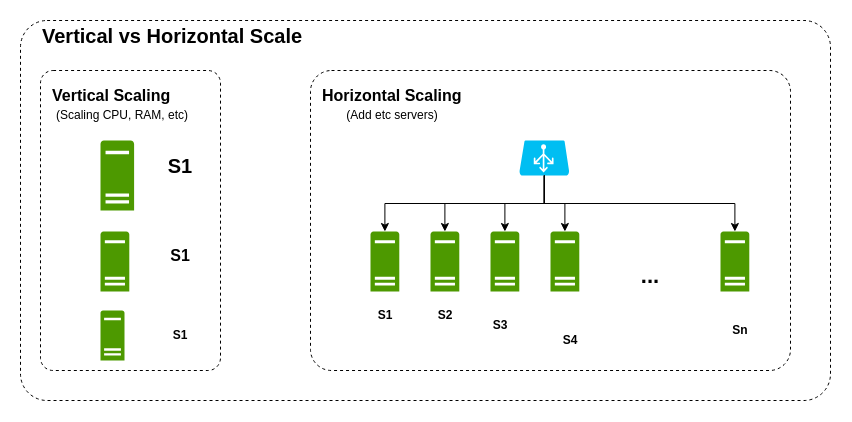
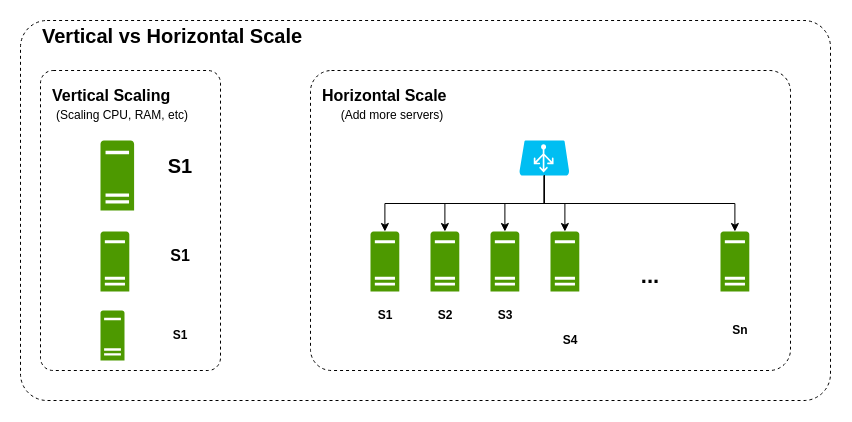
  <mxCell id="0" />
  <mxCell id="1" parent="0" />
  <mxCell id="2" value="" style="rounded=1;whiteSpace=wrap;html=1;dashed=1;fillColor=none;arcSize=7;" vertex="1" parent="1"><mxGeometry x="20" y="20" width="810" height="380" as="geometry" /></mxCell>
  <mxCell id="3" value="" style="rounded=1;whiteSpace=wrap;html=1;dashed=1;fillColor=none;arcSize=7;" vertex="1" parent="1"><mxGeometry x="40" y="70" width="180" height="300" as="geometry" /></mxCell>
  <mxCell id="4" value="" style="sketch=0;aspect=fixed;pointerEvents=1;shadow=0;dashed=0;html=1;strokeColor=none;labelPosition=center;verticalLabelPosition=bottom;verticalAlign=top;align=center;fillColor=#4D9900;shape=mxgraph.mscae.enterprise.server_generic" vertex="1" parent="1"><mxGeometry x="100" y="140" width="33.6" height="70" as="geometry" /></mxCell>
  <mxCell id="5" value="Vertical vs Horizontal Scale" style="text;html=1;align=left;verticalAlign=middle;whiteSpace=wrap;rounded=0;fontStyle=1;fontSize=20;" vertex="1" parent="1"><mxGeometry x="40" y="20" width="430" height="30" as="geometry" /></mxCell>
  <mxCell id="6" value="Vertical Scaling" style="text;html=1;align=left;verticalAlign=middle;whiteSpace=wrap;rounded=0;fontStyle=1;fontSize=16;" vertex="1" parent="1"><mxGeometry x="50" y="80" width="160" height="30" as="geometry" /></mxCell>
  <mxCell id="7" value="(Scaling CPU, RAM, etc)" style="text;html=1;align=center;verticalAlign=middle;whiteSpace=wrap;rounded=0;" vertex="1" parent="1"><mxGeometry x="47" y="100" width="150" height="30" as="geometry" /></mxCell>
  <mxCell id="8" value="" style="sketch=0;aspect=fixed;pointerEvents=1;shadow=0;dashed=0;html=1;strokeColor=none;labelPosition=center;verticalLabelPosition=bottom;verticalAlign=top;align=center;fillColor=#4D9900;shape=mxgraph.mscae.enterprise.server_generic" vertex="1" parent="1"><mxGeometry x="100" y="231" width="28.8" height="60" as="geometry" /></mxCell>
  <mxCell id="9" value="" style="sketch=0;aspect=fixed;pointerEvents=1;shadow=0;dashed=0;html=1;strokeColor=none;labelPosition=center;verticalLabelPosition=bottom;verticalAlign=top;align=center;fillColor=#4D9900;shape=mxgraph.mscae.enterprise.server_generic" vertex="1" parent="1"><mxGeometry x="100" y="310" width="24" height="50" as="geometry" /></mxCell>
  <mxCell id="10" value="" style="rounded=1;whiteSpace=wrap;html=1;dashed=1;fillColor=none;arcSize=7;" vertex="1" parent="1"><mxGeometry x="310" y="70" width="480" height="300" as="geometry" /></mxCell>
- <mxCell id="11" value="Horizontal Scaling" style="text;html=1;align=left;verticalAlign=middle;whiteSpace=wrap;rounded=0;fontStyle=1;fontSize=16;" vertex="1" parent="1"><mxGeometry x="320" y="80" width="160" height="30" as="geometry" /></mxCell>
- <mxCell id="12" value="(Add etc servers)" style="text;html=1;align=center;verticalAlign=middle;whiteSpace=wrap;rounded=0;" vertex="1" parent="1"><mxGeometry x="317" y="100" width="150" height="30" as="geometry" /></mxCell>
+ <mxCell id="11" value="Horizontal Scale" style="text;html=1;align=left;verticalAlign=middle;whiteSpace=wrap;rounded=0;fontStyle=1;fontSize=16;" vertex="1" parent="1"><mxGeometry x="320" y="80" width="160" height="30" as="geometry" /></mxCell>
+ <mxCell id="12" value="(Add more servers)" style="text;html=1;align=center;verticalAlign=middle;whiteSpace=wrap;rounded=0;" vertex="1" parent="1"><mxGeometry x="317" y="100" width="150" height="30" as="geometry" /></mxCell>
  <mxCell id="13" value="" style="sketch=0;aspect=fixed;pointerEvents=1;shadow=0;dashed=0;html=1;strokeColor=none;labelPosition=center;verticalLabelPosition=bottom;verticalAlign=top;align=center;fillColor=#4D9900;shape=mxgraph.mscae.enterprise.server_generic" vertex="1" parent="1"><mxGeometry x="370" y="231" width="28.8" height="60" as="geometry" /></mxCell>
  <mxCell id="14" value="" style="sketch=0;aspect=fixed;pointerEvents=1;shadow=0;dashed=0;html=1;strokeColor=none;labelPosition=center;verticalLabelPosition=bottom;verticalAlign=top;align=center;fillColor=#4D9900;shape=mxgraph.mscae.enterprise.server_generic" vertex="1" parent="1"><mxGeometry x="430" y="231" width="28.8" height="60" as="geometry" /></mxCell>
  <mxCell id="15" value="" style="sketch=0;aspect=fixed;pointerEvents=1;shadow=0;dashed=0;html=1;strokeColor=none;labelPosition=center;verticalLabelPosition=bottom;verticalAlign=top;align=center;fillColor=#4D9900;shape=mxgraph.mscae.enterprise.server_generic" vertex="1" parent="1"><mxGeometry x="490" y="231" width="28.8" height="60" as="geometry" /></mxCell>
  <mxCell id="16" value="" style="sketch=0;aspect=fixed;pointerEvents=1;shadow=0;dashed=0;html=1;strokeColor=none;labelPosition=center;verticalLabelPosition=bottom;verticalAlign=top;align=center;fillColor=#4D9900;shape=mxgraph.mscae.enterprise.server_generic" vertex="1" parent="1"><mxGeometry x="550" y="231" width="28.8" height="60" as="geometry" /></mxCell>
  <mxCell id="17" value="" style="sketch=0;aspect=fixed;pointerEvents=1;shadow=0;dashed=0;html=1;strokeColor=none;labelPosition=center;verticalLabelPosition=bottom;verticalAlign=top;align=center;fillColor=#4D9900;shape=mxgraph.mscae.enterprise.server_generic" vertex="1" parent="1"><mxGeometry x="720" y="231" width="28.8" height="60" as="geometry" /></mxCell>
  <mxCell id="18" value="..." style="text;html=1;align=center;verticalAlign=middle;whiteSpace=wrap;rounded=0;fontStyle=1;fontSize=22;" vertex="1" parent="1"><mxGeometry x="620" y="261" width="60" height="30" as="geometry" /></mxCell>
  <mxCell id="19" value="" style="verticalLabelPosition=bottom;html=1;verticalAlign=top;align=center;strokeColor=none;fillColor=#00BEF2;shape=mxgraph.azure.azure_load_balancer;" vertex="1" parent="1"><mxGeometry x="518.8" y="140" width="50" height="35" as="geometry" /></mxCell>
  <mxCell id="20" style="edgeStyle=orthogonalEdgeStyle;rounded=0;orthogonalLoop=1;jettySize=auto;html=1;entryX=0.5;entryY=0;entryDx=0;entryDy=0;entryPerimeter=0;" edge="1" parent="1" source="19" target="13"><mxGeometry relative="1" as="geometry"><Array as="points"><mxPoint x="544" y="203" /><mxPoint x="384" y="203" /></Array></mxGeometry></mxCell>
  <mxCell id="21" style="edgeStyle=orthogonalEdgeStyle;rounded=0;orthogonalLoop=1;jettySize=auto;html=1;entryX=0.5;entryY=0;entryDx=0;entryDy=0;entryPerimeter=0;" edge="1" parent="1" source="19" target="14"><mxGeometry relative="1" as="geometry"><Array as="points"><mxPoint x="544" y="203" /><mxPoint x="444" y="203" /></Array></mxGeometry></mxCell>
  <mxCell id="22" style="edgeStyle=orthogonalEdgeStyle;rounded=0;orthogonalLoop=1;jettySize=auto;html=1;entryX=0.5;entryY=0;entryDx=0;entryDy=0;entryPerimeter=0;" edge="1" parent="1" source="19" target="15"><mxGeometry relative="1" as="geometry" /></mxCell>
  <mxCell id="23" style="edgeStyle=orthogonalEdgeStyle;rounded=0;orthogonalLoop=1;jettySize=auto;html=1;entryX=0.5;entryY=0;entryDx=0;entryDy=0;entryPerimeter=0;" edge="1" parent="1" source="19" target="16"><mxGeometry relative="1" as="geometry" /></mxCell>
  <mxCell id="24" style="edgeStyle=orthogonalEdgeStyle;rounded=0;orthogonalLoop=1;jettySize=auto;html=1;entryX=0.5;entryY=0;entryDx=0;entryDy=0;entryPerimeter=0;" edge="1" parent="1" source="19" target="17"><mxGeometry relative="1" as="geometry"><Array as="points"><mxPoint x="544" y="203" /><mxPoint x="734" y="203" /></Array></mxGeometry></mxCell>
  <mxCell id="25" value="S1" style="text;html=1;align=center;verticalAlign=middle;whiteSpace=wrap;rounded=0;fontStyle=1" vertex="1" parent="1"><mxGeometry x="150" y="320" width="60" height="30" as="geometry" /></mxCell>
  <mxCell id="26" value="S1" style="text;html=1;align=center;verticalAlign=middle;whiteSpace=wrap;rounded=0;fontSize=16;fontStyle=1" vertex="1" parent="1"><mxGeometry x="150" y="240" width="60" height="30" as="geometry" /></mxCell>
  <mxCell id="27" value="S1" style="text;html=1;align=center;verticalAlign=middle;whiteSpace=wrap;rounded=0;fontSize=20;fontStyle=1" vertex="1" parent="1"><mxGeometry x="150" y="150" width="60" height="30" as="geometry" /></mxCell>
  <mxCell id="28" value="S1" style="text;html=1;align=center;verticalAlign=middle;whiteSpace=wrap;rounded=0;fontStyle=1" vertex="1" parent="1"><mxGeometry x="366.6" y="300" width="35.6" height="30" as="geometry" /></mxCell>
  <mxCell id="29" value="S2" style="text;html=1;align=center;verticalAlign=middle;whiteSpace=wrap;rounded=0;fontStyle=1" vertex="1" parent="1"><mxGeometry x="426.6" y="300" width="35.6" height="30" as="geometry" /></mxCell>
- <mxCell id="30" value="S3" style="text;html=1;align=center;verticalAlign=middle;whiteSpace=wrap;rounded=0;fontStyle=1" vertex="1" parent="1"><mxGeometry x="481.6" y="310" width="35.6" height="30" as="geometry" /></mxCell>
+ <mxCell id="30" value="S3" style="text;html=1;align=center;verticalAlign=middle;whiteSpace=wrap;rounded=0;fontStyle=1" vertex="1" parent="1"><mxGeometry x="486.6" y="300" width="35.6" height="30" as="geometry" /></mxCell>
  <mxCell id="31" value="Sn" style="text;html=1;align=center;verticalAlign=middle;whiteSpace=wrap;rounded=0;fontStyle=1" vertex="1" parent="1"><mxGeometry x="721.6" y="315" width="35.6" height="30" as="geometry" /></mxCell>
  <mxCell id="32" value="S4" style="text;html=1;align=center;verticalAlign=middle;whiteSpace=wrap;rounded=0;fontStyle=1" vertex="1" parent="1"><mxGeometry x="551.6" y="325" width="35.6" height="30" as="geometry" /></mxCell>
